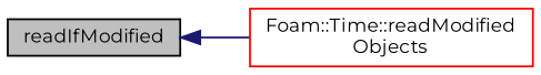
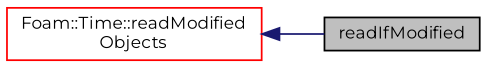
  digraph {
    rankdir=LR
    fontname=Montserrat
    node [fontname=Montserrat fontsize=10 shape=record]
    n1 [color=black fillcolor=grey75 fontcolor=black height=0.2 label=readIfModified style=filled width=0.4]
    n2 [color=red height=0.2 label="Foam::Time::readModified\lObjects" width=0.4]
-   n1 -> n2 [color=midnightblue dir=back fontname=Montserrat fontsize=10 labelfontname=FreeSans labelfontsize=10 style=solid]
+   n2 -> n1 [color=midnightblue dir=back fontname=Montserrat fontsize=10 labelfontname=FreeSans labelfontsize=10 style=solid]
  }
